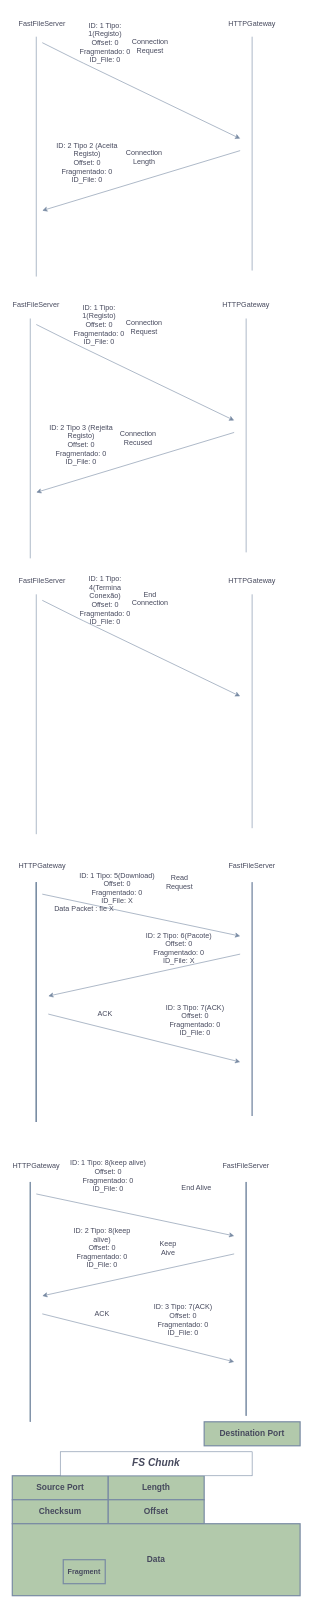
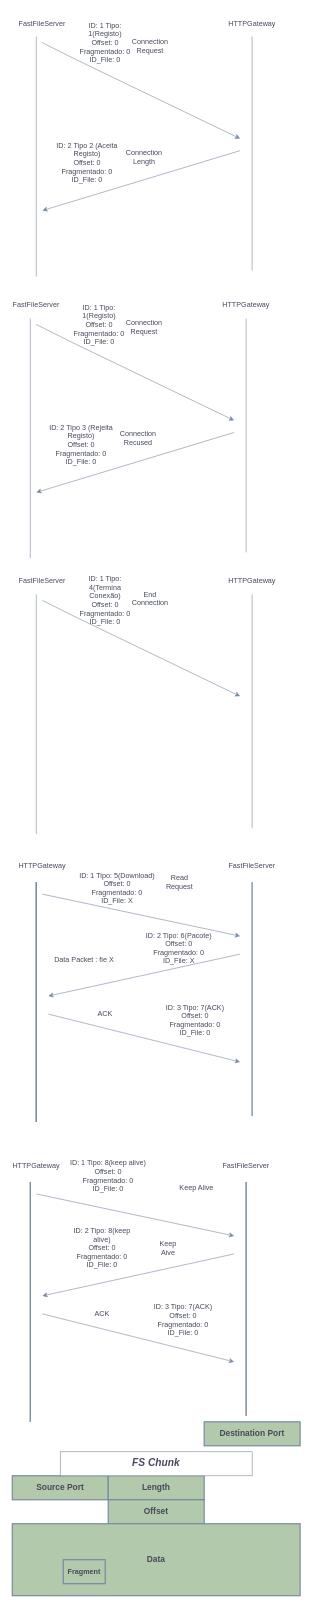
  <mxCell id="0" />
  <mxCell id="1" parent="0" />
  <mxCell id="2" value="" style="endArrow=none;html=1;strokeColor=#788AA3;fontColor=#46495D;" parent="1" edge="1"><mxGeometry width="50" height="50" relative="1" as="geometry"><mxPoint x="60" y="460" as="sourcePoint" /><mxPoint x="60" y="60" as="targetPoint" /></mxGeometry></mxCell>
  <mxCell id="3" value="" style="endArrow=none;html=1;strokeColor=#788AA3;fontColor=#46495D;" parent="1" edge="1"><mxGeometry width="50" height="50" relative="1" as="geometry"><mxPoint x="420" y="450" as="sourcePoint" /><mxPoint x="420" y="60" as="targetPoint" /></mxGeometry></mxCell>
  <mxCell id="4" value="&lt;div&gt;FastFileServer&lt;/div&gt;&lt;div&gt;&lt;br&gt;&lt;/div&gt;" style="text;html=1;strokeColor=none;fillColor=none;align=center;verticalAlign=middle;whiteSpace=wrap;rounded=0;fontColor=#46495D;" parent="1" vertex="1"><mxGeometry x="30" width="80" height="50" as="geometry" y="20" /></mxCell>
  <mxCell id="5" value="&lt;div&gt;HTTPGateway&lt;/div&gt;&lt;div&gt;&lt;br&gt;&lt;/div&gt;" style="text;html=1;strokeColor=none;fillColor=none;align=center;verticalAlign=middle;whiteSpace=wrap;rounded=0;fontColor=#46495D;" parent="1" vertex="1"><mxGeometry x="400" y="35" width="40" height="20" as="geometry" /></mxCell>
  <mxCell id="6" value="" style="endArrow=classic;html=1;exitX=0.5;exitY=1;exitDx=0;exitDy=0;strokeColor=#788AA3;fontColor=#46495D;" parent="1" source="4" edge="1"><mxGeometry width="50" height="50" relative="1" as="geometry"><mxPoint x="100" y="130" as="sourcePoint" /><mxPoint x="400" y="230" as="targetPoint" /><Array as="points"><mxPoint x="130" y="100" /></Array></mxGeometry></mxCell>
  <mxCell id="7" value="&lt;div&gt;ID: 1 Tipo: 1(Registo)&lt;/div&gt;&lt;div&gt;Offset: 0&lt;/div&gt;&lt;div&gt;Fragmentado: 0&lt;/div&gt;&lt;div&gt;ID_File: 0&lt;/div&gt;" style="text;html=1;strokeColor=none;fillColor=none;align=center;verticalAlign=middle;whiteSpace=wrap;rounded=0;fontColor=#46495D;" parent="1" vertex="1"><mxGeometry x="120" y="55" width="110" height="30" as="geometry" /></mxCell>
  <mxCell id="8" value="Connection Request" style="text;html=1;strokeColor=none;fillColor=none;align=center;verticalAlign=middle;whiteSpace=wrap;rounded=0;fontColor=#46495D;" parent="1" vertex="1"><mxGeometry x="230" y="65" width="40" height="20" as="geometry" /></mxCell>
  <mxCell id="9" value="" style="endArrow=classic;html=1;strokeColor=#788AA3;fontColor=#46495D;" parent="1" edge="1"><mxGeometry width="50" height="50" relative="1" as="geometry"><mxPoint x="400" y="250" as="sourcePoint" /><mxPoint x="70" y="350" as="targetPoint" /></mxGeometry></mxCell>
  <mxCell id="10" value="&lt;div&gt;ID: 2 Tipo 2 (Aceita Registo)&lt;/div&gt;&lt;div&gt;Offset: 0&lt;/div&gt;&lt;div&gt;Fragmentado: 0&lt;/div&gt;&lt;div&gt;ID_File: 0&lt;/div&gt;" style="text;html=1;strokeColor=none;fillColor=none;align=center;verticalAlign=middle;whiteSpace=wrap;rounded=0;fontColor=#46495D;" parent="1" vertex="1"><mxGeometry x="90" y="260" width="110" height="20" as="geometry" /></mxCell>
  <mxCell id="11" value="&lt;div&gt;Connection&lt;/div&gt;&lt;div&gt;Length&lt;br&gt;&lt;/div&gt;" style="text;html=1;strokeColor=none;fillColor=none;align=center;verticalAlign=middle;whiteSpace=wrap;rounded=0;fontColor=#46495D;" parent="1" vertex="1"><mxGeometry x="220" y="250" width="40" height="20" as="geometry" /></mxCell>
  <mxCell id="12" value="" style="endArrow=none;html=1;strokeColor=#788AA3;fontColor=#46495D;" parent="1" edge="1"><mxGeometry width="50" height="50" relative="1" as="geometry"><mxPoint x="50" y="930" as="sourcePoint" /><mxPoint x="50" y="530" as="targetPoint" /></mxGeometry></mxCell>
  <mxCell id="13" value="" style="endArrow=none;html=1;strokeColor=#788AA3;fontColor=#46495D;" parent="1" edge="1"><mxGeometry width="50" height="50" relative="1" as="geometry"><mxPoint x="410" y="920" as="sourcePoint" /><mxPoint x="410" y="530" as="targetPoint" /></mxGeometry></mxCell>
  <mxCell id="14" value="&lt;div&gt;FastFileServer&lt;/div&gt;&lt;div&gt;&lt;br&gt;&lt;/div&gt;" style="text;html=1;strokeColor=none;fillColor=none;align=center;verticalAlign=middle;whiteSpace=wrap;rounded=0;fontColor=#46495D;" parent="1" vertex="1"><mxGeometry x="20" y="490" width="80" height="50" as="geometry" /></mxCell>
  <mxCell id="15" value="&lt;div&gt;HTTPGateway&lt;/div&gt;&lt;div&gt;&lt;br&gt;&lt;/div&gt;" style="text;html=1;strokeColor=none;fillColor=none;align=center;verticalAlign=middle;whiteSpace=wrap;rounded=0;fontColor=#46495D;" parent="1" vertex="1"><mxGeometry x="390" y="505" width="40" height="20" as="geometry" /></mxCell>
  <mxCell id="16" value="" style="endArrow=classic;html=1;exitX=0.5;exitY=1;exitDx=0;exitDy=0;strokeColor=#788AA3;fontColor=#46495D;" parent="1" source="14" edge="1"><mxGeometry width="50" height="50" relative="1" as="geometry"><mxPoint x="90" y="600" as="sourcePoint" /><mxPoint x="390" y="700" as="targetPoint" /><Array as="points"><mxPoint x="120" y="570" /></Array></mxGeometry></mxCell>
  <mxCell id="17" value="&lt;div&gt;ID: 1 Tipo: 1(Registo)&lt;/div&gt;&lt;div&gt;Offset: 0&lt;/div&gt;&lt;div&gt;Fragmentado: 0&lt;/div&gt;&lt;div&gt;ID_File: 0&lt;/div&gt;" style="text;html=1;strokeColor=none;fillColor=none;align=center;verticalAlign=middle;whiteSpace=wrap;rounded=0;fontColor=#46495D;" parent="1" vertex="1"><mxGeometry x="110" y="525" width="110" height="30" as="geometry" /></mxCell>
  <mxCell id="18" value="Connection Request" style="text;html=1;strokeColor=none;fillColor=none;align=center;verticalAlign=middle;whiteSpace=wrap;rounded=0;fontColor=#46495D;" parent="1" vertex="1"><mxGeometry x="220" y="535" width="40" height="20" as="geometry" /></mxCell>
  <mxCell id="19" value="" style="endArrow=classic;html=1;strokeColor=#788AA3;fontColor=#46495D;" parent="1" edge="1"><mxGeometry width="50" height="50" relative="1" as="geometry"><mxPoint x="390" y="720" as="sourcePoint" /><mxPoint x="60" y="820" as="targetPoint" /></mxGeometry></mxCell>
  <mxCell id="20" value="&lt;div&gt;ID: 2 Tipo 3 (Rejeita Registo)&lt;/div&gt;&lt;div&gt;Offset: 0&lt;/div&gt;&lt;div&gt;Fragmentado: 0&lt;/div&gt;&lt;div&gt;ID_File: 0&lt;/div&gt;" style="text;html=1;strokeColor=none;fillColor=none;align=center;verticalAlign=middle;whiteSpace=wrap;rounded=0;fontColor=#46495D;" parent="1" vertex="1"><mxGeometry x="80" y="730" width="110" height="20" as="geometry" /></mxCell>
  <mxCell id="21" value="&lt;div&gt;Connection&lt;/div&gt;&lt;div&gt;Recused&lt;br&gt;&lt;/div&gt;" style="text;html=1;strokeColor=none;fillColor=none;align=center;verticalAlign=middle;whiteSpace=wrap;rounded=0;fontColor=#46495D;" parent="1" vertex="1"><mxGeometry x="210" y="720" width="40" height="20" as="geometry" /></mxCell>
  <mxCell id="22" value="" style="endArrow=none;html=1;strokeColor=#788AA3;fontColor=#46495D;" parent="1" edge="1"><mxGeometry width="50" height="50" relative="1" as="geometry"><mxPoint x="60" y="1390" as="sourcePoint" /><mxPoint x="60" y="990" as="targetPoint" /></mxGeometry></mxCell>
  <mxCell id="23" value="" style="endArrow=none;html=1;strokeColor=#788AA3;fontColor=#46495D;" parent="1" edge="1"><mxGeometry width="50" height="50" relative="1" as="geometry"><mxPoint x="420" y="1380" as="sourcePoint" /><mxPoint x="420" y="990" as="targetPoint" /></mxGeometry></mxCell>
  <mxCell id="24" value="&lt;div&gt;FastFileServer&lt;/div&gt;&lt;div&gt;&lt;br&gt;&lt;/div&gt;" style="text;html=1;strokeColor=none;fillColor=none;align=center;verticalAlign=middle;whiteSpace=wrap;rounded=0;fontColor=#46495D;" parent="1" vertex="1"><mxGeometry x="30" y="950" width="80" height="50" as="geometry" /></mxCell>
  <mxCell id="25" value="&lt;div&gt;HTTPGateway&lt;/div&gt;&lt;div&gt;&lt;br&gt;&lt;/div&gt;" style="text;html=1;strokeColor=none;fillColor=none;align=center;verticalAlign=middle;whiteSpace=wrap;rounded=0;fontColor=#46495D;" parent="1" vertex="1"><mxGeometry x="400" y="965" width="40" height="20" as="geometry" /></mxCell>
  <mxCell id="26" value="" style="endArrow=classic;html=1;exitX=0.5;exitY=1;exitDx=0;exitDy=0;strokeColor=#788AA3;fontColor=#46495D;" parent="1" source="24" edge="1"><mxGeometry width="50" height="50" relative="1" as="geometry"><mxPoint x="100" y="1060" as="sourcePoint" /><mxPoint x="400" y="1160" as="targetPoint" /><Array as="points"><mxPoint x="130" y="1030" /></Array></mxGeometry></mxCell>
  <mxCell id="27" value="&lt;div&gt;ID: 1 Tipo: 4(Termina Conexão)&lt;/div&gt;&lt;div&gt;Offset: 0&lt;/div&gt;&lt;div&gt;Fragmentado: 0&lt;/div&gt;&lt;div&gt;ID_File: 0&lt;br&gt;&lt;/div&gt;" style="text;html=1;strokeColor=none;fillColor=none;align=center;verticalAlign=middle;whiteSpace=wrap;rounded=0;fontColor=#46495D;" parent="1" vertex="1"><mxGeometry x="120" y="985" width="110" height="30" as="geometry" /></mxCell>
  <mxCell id="28" value="&lt;div&gt;End Connection&lt;/div&gt;&lt;div&gt;&lt;br&gt;&lt;/div&gt;" style="text;html=1;strokeColor=none;fillColor=none;align=center;verticalAlign=middle;whiteSpace=wrap;rounded=0;fontColor=#46495D;" parent="1" vertex="1"><mxGeometry x="230" y="995" width="40" height="20" as="geometry" /></mxCell>
  <mxCell id="29" value="" style="endArrow=none;html=1;strokeColor=#788AA3;fontColor=#46495D;" parent="1" edge="1"><mxGeometry width="50" height="50" relative="1" as="geometry"><mxPoint x="60" y="1870" as="sourcePoint" /><mxPoint x="60" y="1470" as="targetPoint" /></mxGeometry></mxCell>
  <mxCell id="30" value="" style="endArrow=none;html=1;strokeColor=#788AA3;fontColor=#46495D;" parent="1" edge="1"><mxGeometry width="50" height="50" relative="1" as="geometry"><mxPoint x="420" y="1860" as="sourcePoint" /><mxPoint x="420" y="1470" as="targetPoint" /></mxGeometry></mxCell>
  <mxCell id="31" value="" style="endArrow=classic;html=1;exitX=0.5;exitY=1;exitDx=0;exitDy=0;strokeColor=#788AA3;fontColor=#46495D;" parent="1" edge="1"><mxGeometry width="50" height="50" relative="1" as="geometry"><mxPoint x="70" y="1490" as="sourcePoint" /><mxPoint x="400" y="1560" as="targetPoint" /><Array as="points" /></mxGeometry></mxCell>
  <mxCell id="32" value="&lt;div&gt;HTTPGateway&lt;/div&gt;&lt;div&gt;&lt;br&gt;&lt;/div&gt;" style="text;html=1;strokeColor=none;fillColor=none;align=center;verticalAlign=middle;whiteSpace=wrap;rounded=0;fontColor=#46495D;" parent="1" vertex="1"><mxGeometry x="50" y="1440" width="40" height="20" as="geometry" /></mxCell>
  <mxCell id="33" value="&lt;div&gt;FastFileServer&lt;/div&gt;&lt;div&gt;&lt;br&gt;&lt;/div&gt;" style="text;html=1;strokeColor=none;fillColor=none;align=center;verticalAlign=middle;whiteSpace=wrap;rounded=0;fontColor=#46495D;" parent="1" vertex="1"><mxGeometry x="400" y="1440" width="40" height="20" as="geometry" /></mxCell>
  <mxCell id="34" value="Read Request" style="text;html=1;strokeColor=none;fillColor=none;align=center;verticalAlign=middle;whiteSpace=wrap;rounded=0;fontColor=#46495D;" parent="1" vertex="1"><mxGeometry x="274" y="1460" width="50" height="20" as="geometry" /></mxCell>
  <mxCell id="35" value="&lt;div&gt;ID: 1 Tipo: 5(Download)&lt;/div&gt;&lt;div&gt;Offset: 0&lt;/div&gt;&lt;div&gt;Fragmentado: 0&lt;/div&gt;&lt;div&gt;ID_File: X&lt;br&gt;&lt;/div&gt;" style="text;html=1;strokeColor=none;fillColor=none;align=center;verticalAlign=middle;whiteSpace=wrap;rounded=0;fontColor=#46495D;" parent="1" vertex="1"><mxGeometry x="130" y="1470" width="130" height="20" as="geometry" /></mxCell>
  <mxCell id="36" value="" style="endArrow=classic;html=1;strokeColor=#788AA3;fontColor=#46495D;" parent="1" edge="1"><mxGeometry width="50" height="50" relative="1" as="geometry"><mxPoint x="400" y="1590" as="sourcePoint" /><mxPoint x="80" y="1660" as="targetPoint" /></mxGeometry></mxCell>
  <mxCell id="37" value="" style="endArrow=classic;html=1;strokeColor=#788AA3;fontColor=#46495D;" parent="1" edge="1"><mxGeometry width="50" height="50" relative="1" as="geometry"><mxPoint x="80" y="1690" as="sourcePoint" /><mxPoint x="400" y="1770" as="targetPoint" /></mxGeometry></mxCell>
  <mxCell id="38" value="" style="endArrow=none;html=1;strokeColor=#788AA3;fontColor=#46495D;" parent="1" edge="1"><mxGeometry width="50" height="50" relative="1" as="geometry"><mxPoint x="60" y="1870" as="sourcePoint" /><mxPoint x="60" y="1470" as="targetPoint" /></mxGeometry></mxCell>
  <mxCell id="39" value="" style="endArrow=none;html=1;strokeColor=#788AA3;fontColor=#46495D;" parent="1" edge="1"><mxGeometry width="50" height="50" relative="1" as="geometry"><mxPoint x="420" y="1860" as="sourcePoint" /><mxPoint x="420" y="1470" as="targetPoint" /></mxGeometry></mxCell>
  <mxCell id="40" value="" style="endArrow=none;html=1;strokeColor=#788AA3;fontColor=#46495D;" parent="1" edge="1"><mxGeometry width="50" height="50" relative="1" as="geometry"><mxPoint x="60" y="1870" as="sourcePoint" /><mxPoint x="60" y="1470" as="targetPoint" /></mxGeometry></mxCell>
  <mxCell id="41" value="" style="endArrow=none;html=1;strokeColor=#788AA3;fontColor=#46495D;" parent="1" edge="1"><mxGeometry width="50" height="50" relative="1" as="geometry"><mxPoint x="420" y="1860" as="sourcePoint" /><mxPoint x="420" y="1470" as="targetPoint" /></mxGeometry></mxCell>
  <mxCell id="42" value="" style="endArrow=none;html=1;strokeColor=#788AA3;fontColor=#46495D;" parent="1" edge="1"><mxGeometry width="50" height="50" relative="1" as="geometry"><mxPoint x="60" y="1870" as="sourcePoint" /><mxPoint x="60" y="1470" as="targetPoint" /></mxGeometry></mxCell>
  <mxCell id="43" value="&lt;div&gt;ID: 2 Tipo: 6(Pacote)&lt;/div&gt;&lt;div&gt;Offset: 0&lt;/div&gt;&lt;div&gt;Fragmentado: 0&lt;/div&gt;ID_File: X" style="text;html=1;strokeColor=none;fillColor=none;align=center;verticalAlign=middle;whiteSpace=wrap;rounded=0;fontColor=#46495D;" parent="1" vertex="1"><mxGeometry x="240" y="1570" width="116" height="20" as="geometry" /></mxCell>
  <mxCell id="44" value="" style="endArrow=none;html=1;strokeColor=#788AA3;fontColor=#46495D;" parent="1" edge="1"><mxGeometry width="50" height="50" relative="1" as="geometry"><mxPoint x="60" y="1870" as="sourcePoint" /><mxPoint x="60" y="1470" as="targetPoint" /></mxGeometry></mxCell>
  <mxCell id="45" value="" style="endArrow=none;html=1;strokeColor=#788AA3;fontColor=#46495D;" parent="1" edge="1"><mxGeometry width="50" height="50" relative="1" as="geometry"><mxPoint x="60" y="1870" as="sourcePoint" /><mxPoint x="60" y="1470" as="targetPoint" /></mxGeometry></mxCell>
- <mxCell id="46" value="Data Packet : fie X " style="text;html=1;strokeColor=none;fillColor=none;align=center;verticalAlign=middle;whiteSpace=wrap;rounded=0;fontColor=#46495D;" parent="1" vertex="1"><mxGeometry x="85" y="1505" width="110" height="20" as="geometry" /></mxCell>
+ <mxCell id="46" value="Data Packet : fie X " style="text;html=1;strokeColor=none;fillColor=none;align=center;verticalAlign=middle;whiteSpace=wrap;rounded=0;fontColor=#46495D;" parent="1" vertex="1"><mxGeometry x="85" y="1590" width="110" height="20" as="geometry" /></mxCell>
  <mxCell id="47" value="&lt;div&gt;ID: 3 Tipo: 7(ACK)&lt;/div&gt;&lt;div&gt;Offset: 0&lt;/div&gt;&lt;div&gt;Fragmentado: 0&lt;/div&gt;ID_File: 0" style="text;html=1;strokeColor=none;fillColor=none;align=center;verticalAlign=middle;whiteSpace=wrap;rounded=0;fontColor=#46495D;" parent="1" vertex="1"><mxGeometry x="260" y="1690" width="130" height="20" as="geometry" /></mxCell>
  <mxCell id="48" value="ACK" style="text;html=1;strokeColor=none;fillColor=none;align=center;verticalAlign=middle;whiteSpace=wrap;rounded=0;fontColor=#46495D;" parent="1" vertex="1"><mxGeometry x="155" y="1680" width="40" height="20" as="geometry" /></mxCell>
  <mxCell id="49" value="" style="endArrow=none;html=1;strokeColor=#788AA3;fontColor=#46495D;" parent="1" edge="1"><mxGeometry width="50" height="50" relative="1" as="geometry"><mxPoint x="50" y="2370" as="sourcePoint" /><mxPoint x="50" y="1970" as="targetPoint" /></mxGeometry></mxCell>
  <mxCell id="50" value="" style="endArrow=none;html=1;strokeColor=#788AA3;fontColor=#46495D;" parent="1" edge="1"><mxGeometry width="50" height="50" relative="1" as="geometry"><mxPoint x="410" y="2360" as="sourcePoint" /><mxPoint x="410" y="1970" as="targetPoint" /></mxGeometry></mxCell>
  <mxCell id="51" value="" style="endArrow=classic;html=1;exitX=0.5;exitY=1;exitDx=0;exitDy=0;strokeColor=#788AA3;fontColor=#46495D;" parent="1" edge="1"><mxGeometry width="50" height="50" relative="1" as="geometry"><mxPoint x="60" y="1990" as="sourcePoint" /><mxPoint x="390" y="2060" as="targetPoint" /><Array as="points" /></mxGeometry></mxCell>
  <mxCell id="52" value="&lt;div&gt;HTTPGateway&lt;/div&gt;&lt;div&gt;&lt;br&gt;&lt;/div&gt;" style="text;html=1;strokeColor=none;fillColor=none;align=center;verticalAlign=middle;whiteSpace=wrap;rounded=0;fontColor=#46495D;" parent="1" vertex="1"><mxGeometry x="40" y="1940" width="40" height="20" as="geometry" /></mxCell>
  <mxCell id="53" value="&lt;div&gt;FastFileServer&lt;/div&gt;&lt;div&gt;&lt;br&gt;&lt;/div&gt;" style="text;html=1;strokeColor=none;fillColor=none;align=center;verticalAlign=middle;whiteSpace=wrap;rounded=0;fontColor=#46495D;" parent="1" vertex="1"><mxGeometry x="390" y="1940" width="40" height="20" as="geometry" /></mxCell>
  <mxCell id="54" value="" style="endArrow=classic;html=1;strokeColor=#788AA3;fontColor=#46495D;" parent="1" edge="1"><mxGeometry width="50" height="50" relative="1" as="geometry"><mxPoint x="390" y="2090" as="sourcePoint" /><mxPoint x="70" y="2160" as="targetPoint" /></mxGeometry></mxCell>
  <mxCell id="55" value="" style="endArrow=classic;html=1;strokeColor=#788AA3;fontColor=#46495D;" parent="1" edge="1"><mxGeometry width="50" height="50" relative="1" as="geometry"><mxPoint x="70" y="2190" as="sourcePoint" /><mxPoint x="390" y="2270" as="targetPoint" /></mxGeometry></mxCell>
  <mxCell id="56" value="&lt;div&gt;ID: 3 Tipo: 7(ACK)&lt;/div&gt;&lt;div&gt;Offset: 0&lt;/div&gt;&lt;div&gt;Fragmentado: 0&lt;/div&gt;ID_File: 0" style="text;html=1;strokeColor=none;fillColor=none;align=center;verticalAlign=middle;whiteSpace=wrap;rounded=0;fontColor=#46495D;" parent="1" vertex="1"><mxGeometry x="240" y="2190" width="130" height="20" as="geometry" /></mxCell>
  <mxCell id="57" value="ACK" style="text;html=1;strokeColor=none;fillColor=none;align=center;verticalAlign=middle;whiteSpace=wrap;rounded=0;fontColor=#46495D;" parent="1" vertex="1"><mxGeometry x="150" y="2180" width="40" height="20" as="geometry" /></mxCell>
  <mxCell id="58" value="" style="endArrow=none;html=1;strokeColor=#788AA3;fontColor=#46495D;" parent="1" edge="1"><mxGeometry width="50" height="50" relative="1" as="geometry"><mxPoint x="50" y="2370" as="sourcePoint" /><mxPoint x="50" y="1970" as="targetPoint" /></mxGeometry></mxCell>
  <mxCell id="59" value="" style="endArrow=none;html=1;strokeColor=#788AA3;fontColor=#46495D;" parent="1" edge="1"><mxGeometry width="50" height="50" relative="1" as="geometry"><mxPoint x="410" y="2360" as="sourcePoint" /><mxPoint x="410" y="1970" as="targetPoint" /></mxGeometry></mxCell>
  <mxCell id="60" value="" style="endArrow=none;html=1;strokeColor=#788AA3;fontColor=#46495D;" parent="1" edge="1"><mxGeometry width="50" height="50" relative="1" as="geometry"><mxPoint x="50" y="2370" as="sourcePoint" /><mxPoint x="50" y="1970" as="targetPoint" /></mxGeometry></mxCell>
  <mxCell id="61" value="" style="endArrow=none;html=1;strokeColor=#788AA3;fontColor=#46495D;" parent="1" edge="1"><mxGeometry width="50" height="50" relative="1" as="geometry"><mxPoint x="410" y="2360" as="sourcePoint" /><mxPoint x="410" y="1970" as="targetPoint" /></mxGeometry></mxCell>
  <mxCell id="62" value="" style="endArrow=none;html=1;strokeColor=#788AA3;fontColor=#46495D;" parent="1" edge="1"><mxGeometry width="50" height="50" relative="1" as="geometry"><mxPoint x="50" y="2370" as="sourcePoint" /><mxPoint x="50" y="1970" as="targetPoint" /></mxGeometry></mxCell>
  <mxCell id="63" value="" style="endArrow=none;html=1;strokeColor=#788AA3;fontColor=#46495D;" parent="1" edge="1"><mxGeometry width="50" height="50" relative="1" as="geometry"><mxPoint x="410" y="2360" as="sourcePoint" /><mxPoint x="410" y="1970" as="targetPoint" /></mxGeometry></mxCell>
  <mxCell id="64" value="&lt;div&gt;ID: 1 Tipo: 8(keep alive)&lt;/div&gt;&lt;div&gt;Offset: 0&lt;/div&gt;&lt;div&gt;Fragmentado: 0&lt;/div&gt;&lt;div&gt;ID_File: 0&lt;br&gt;&lt;/div&gt;" style="text;html=1;strokeColor=none;fillColor=none;align=center;verticalAlign=middle;whiteSpace=wrap;rounded=0;fontColor=#46495D;" parent="1" vertex="1"><mxGeometry x="115" y="1950" width="130" height="20" as="geometry" /></mxCell>
- <mxCell id="65" value="End Alive" style="text;html=1;strokeColor=none;fillColor=none;align=center;verticalAlign=middle;whiteSpace=wrap;rounded=0;fontColor=#46495D;" parent="1" vertex="1"><mxGeometry x="295" y="1970" width="65" height="20" as="geometry" /></mxCell>
+ <mxCell id="65" value="Keep Alive" style="text;html=1;strokeColor=none;fillColor=none;align=center;verticalAlign=middle;whiteSpace=wrap;rounded=0;fontColor=#46495D;" parent="1" vertex="1"><mxGeometry x="295" y="1970" width="65" height="20" as="geometry" /></mxCell>
  <mxCell id="66" value="&lt;div&gt;ID: 2 Tipo: 8(keep alive)&lt;/div&gt;&lt;div&gt;Offset: 0&lt;/div&gt;&lt;div&gt;Fragmentado: 0&lt;/div&gt;&lt;div&gt;ID_File: 0&lt;br&gt;&lt;/div&gt;" style="text;html=1;strokeColor=none;fillColor=none;align=center;verticalAlign=middle;whiteSpace=wrap;rounded=0;fontColor=#46495D;" parent="1" vertex="1"><mxGeometry x="110" y="2070" width="120" height="20" as="geometry" /></mxCell>
  <mxCell id="67" value="Keep Aive" style="text;html=1;strokeColor=none;fillColor=none;align=center;verticalAlign=middle;whiteSpace=wrap;rounded=0;fontColor=#46495D;" parent="1" vertex="1"><mxGeometry x="260" y="2070" width="40" height="20" as="geometry" /></mxCell>
  <mxCell id="68" value="&lt;font style=&quot;font-size: 14px&quot;&gt;&lt;b&gt;Source Port&lt;/b&gt;&lt;/font&gt;" style="rounded=0;whiteSpace=wrap;html=1;strokeWidth=2;fillColor=#B2C9AB;strokeColor=#788AA3;fontColor=#46495D;" vertex="1" parent="1"><mxGeometry x="20" y="2460" width="160" height="40" as="geometry" /></mxCell>
  <mxCell id="69" value="&lt;font style=&quot;font-size: 14px&quot;&gt;&lt;b&gt;Length&lt;/b&gt;&lt;/font&gt;" style="rounded=0;whiteSpace=wrap;html=1;strokeWidth=2;fillColor=#B2C9AB;strokeColor=#788AA3;fontColor=#46495D;" vertex="1" parent="1"><mxGeometry x="180" y="2460" width="160" height="40" as="geometry" /></mxCell>
  <mxCell id="70" value="&lt;font style=&quot;font-size: 14px&quot;&gt;&lt;b&gt;Destination Port&lt;/b&gt;&lt;/font&gt;" style="rounded=0;whiteSpace=wrap;html=1;strokeWidth=2;fillColor=#B2C9AB;strokeColor=#788AA3;fontColor=#46495D;" vertex="1" parent="1"><mxGeometry x="340" y="2370" width="160" height="40" as="geometry" /></mxCell>
- <mxCell id="71" value="&lt;font style=&quot;font-size: 14px&quot;&gt;&lt;b&gt;Checksum&lt;/b&gt;&lt;/font&gt;" style="rounded=0;whiteSpace=wrap;html=1;strokeWidth=2;fillColor=#B2C9AB;strokeColor=#788AA3;fontColor=#46495D;" vertex="1" parent="1"><mxGeometry x="20" y="2500" width="160" height="40" as="geometry" /></mxCell>
  <mxCell id="72" value="&lt;font style=&quot;font-size: 14px&quot;&gt;&lt;b&gt;Offset&lt;/b&gt;&lt;/font&gt;" style="rounded=0;whiteSpace=wrap;html=1;strokeWidth=2;fillColor=#B2C9AB;strokeColor=#788AA3;fontColor=#46495D;" vertex="1" parent="1"><mxGeometry x="180" y="2500" width="160" height="40" as="geometry" /></mxCell>
  <mxCell id="73" value="&lt;font style=&quot;font-size: 14px&quot;&gt;&lt;b&gt;Data&lt;/b&gt;&lt;/font&gt;" style="rounded=0;whiteSpace=wrap;html=1;strokeWidth=2;fillColor=#B2C9AB;strokeColor=#788AA3;fontColor=#46495D;" vertex="1" parent="1"><mxGeometry x="20" y="2540" width="480" height="120" as="geometry" /></mxCell>
  <mxCell id="74" value="&lt;font style=&quot;font-size: 12px&quot;&gt;&lt;b&gt;Fragment&lt;/b&gt;&lt;/font&gt;" style="rounded=0;whiteSpace=wrap;html=1;strokeWidth=2;fillColor=#B2C9AB;strokeColor=#788AA3;fontColor=#46495D;" vertex="1" parent="1"><mxGeometry x="105" y="2600" width="70" height="40" as="geometry" /></mxCell>
  <mxCell id="75" value="&lt;font style=&quot;font-size: 17px&quot;&gt;&lt;i&gt;&lt;b&gt;FS Chunk&lt;/b&gt;&lt;/i&gt;&lt;/font&gt;" style="rounded=0;whiteSpace=wrap;html=1;sketch=0;strokeColor=#788AA3;fillColor=#ffffff;fontColor=#46495D;" vertex="1" parent="1"><mxGeometry x="100" y="2420" width="320" height="40" as="geometry" /></mxCell>
